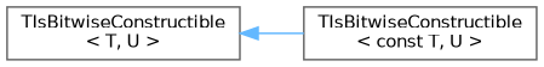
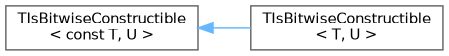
  digraph {
    rankdir=LR
    fontname="DejaVu Sans"
    node [color=grey40 fillcolor=white fontname="DejaVu Sans" fontsize=10 shape=box style=filled]
    n1 [height=0.2 label="TIsBitwiseConstructible\l\< T, U \>" width=0.4]
    n2 [height=0.2 label="TIsBitwiseConstructible\l\< const T, U \>" width=0.4]
-   n1 -> n2 [color=steelblue1 dir=back fontname="DejaVu Sans" fontsize=10 labelfontname=Helvetica labelfontsize=10 style=solid]
+   n2 -> n1 [color=steelblue1 dir=back fontname="DejaVu Sans" fontsize=10 labelfontname=Helvetica labelfontsize=10 style=solid]
  }
